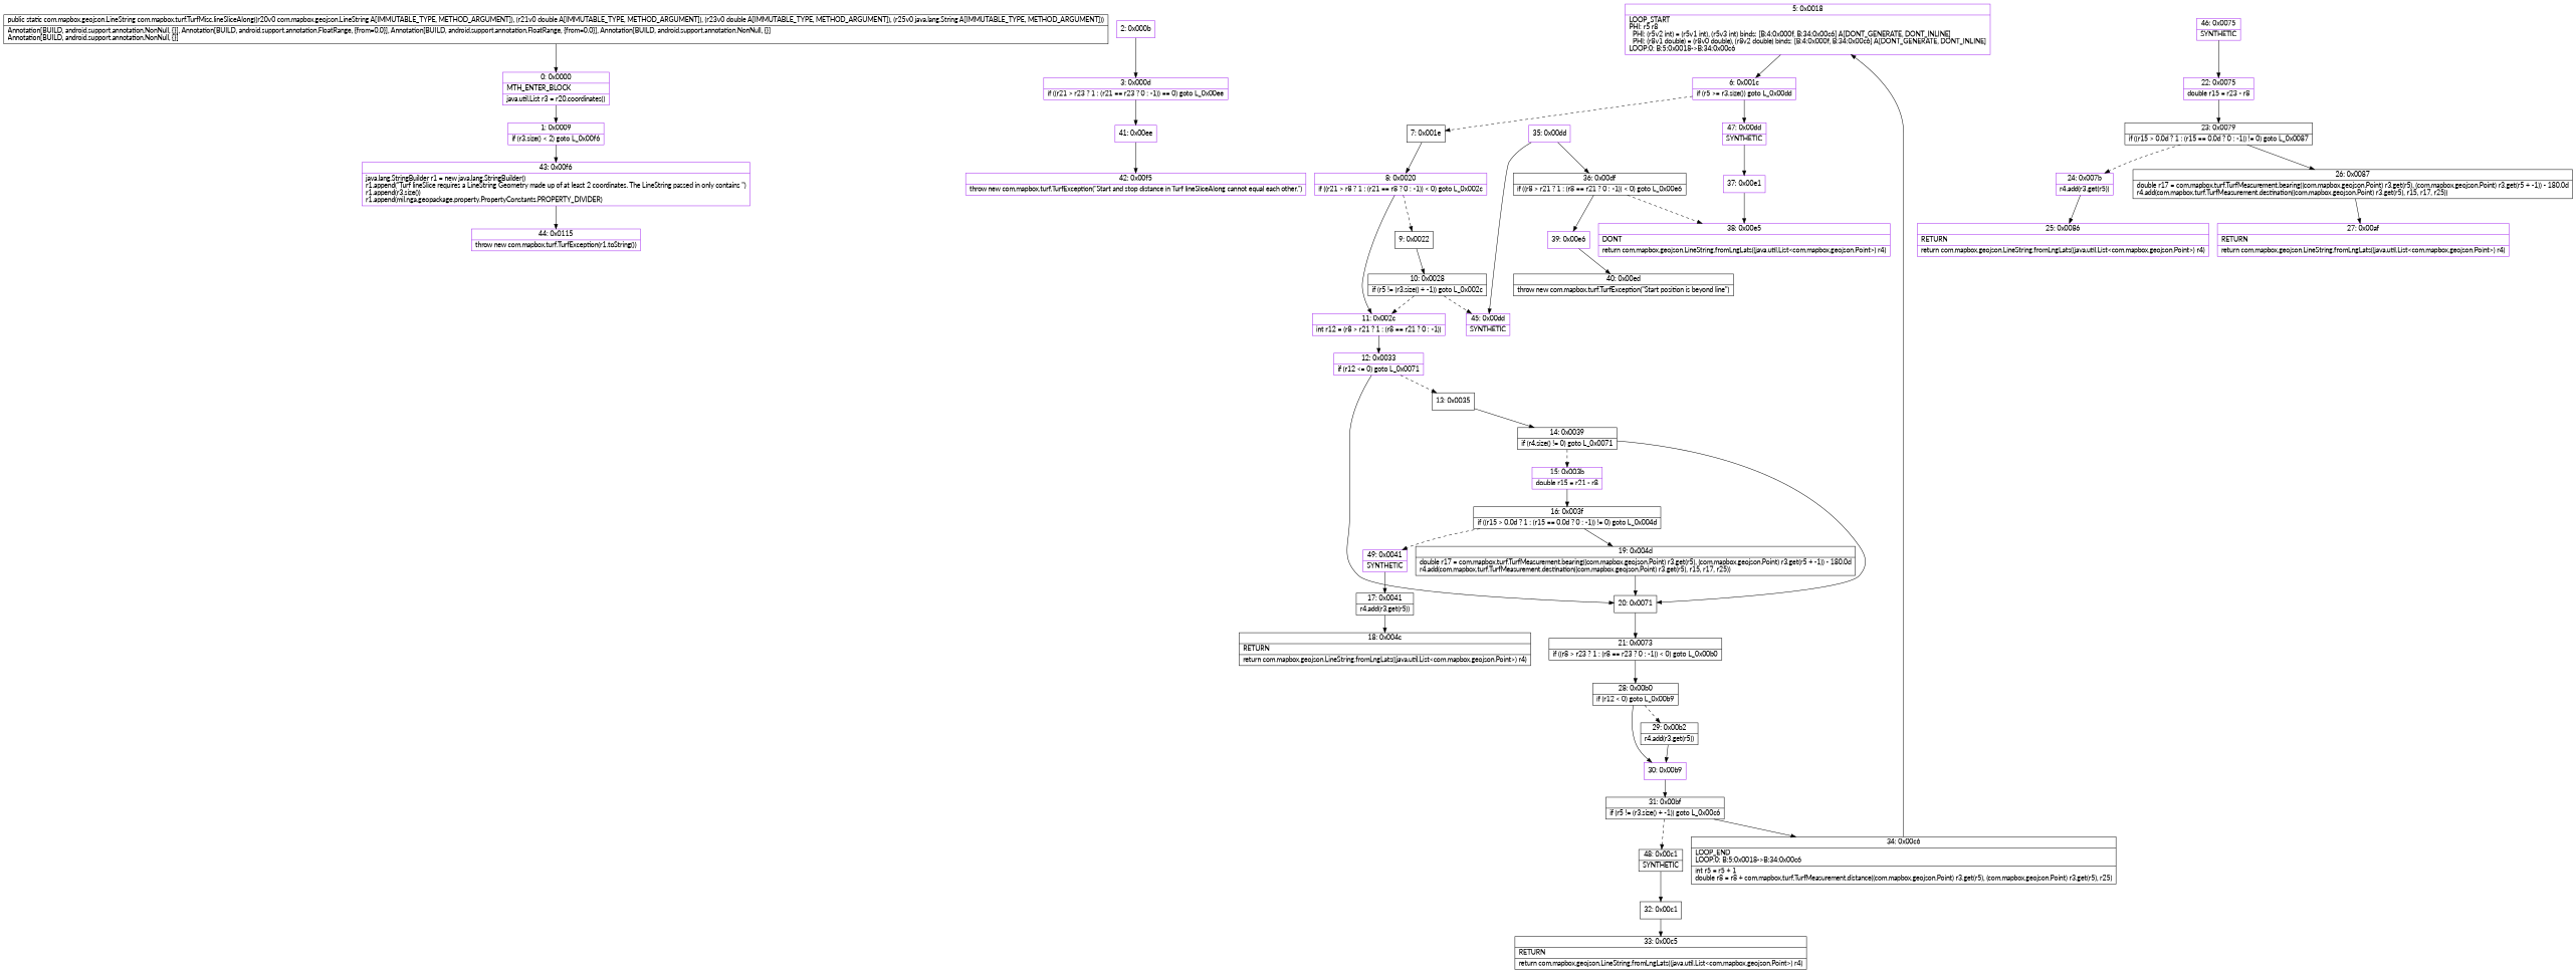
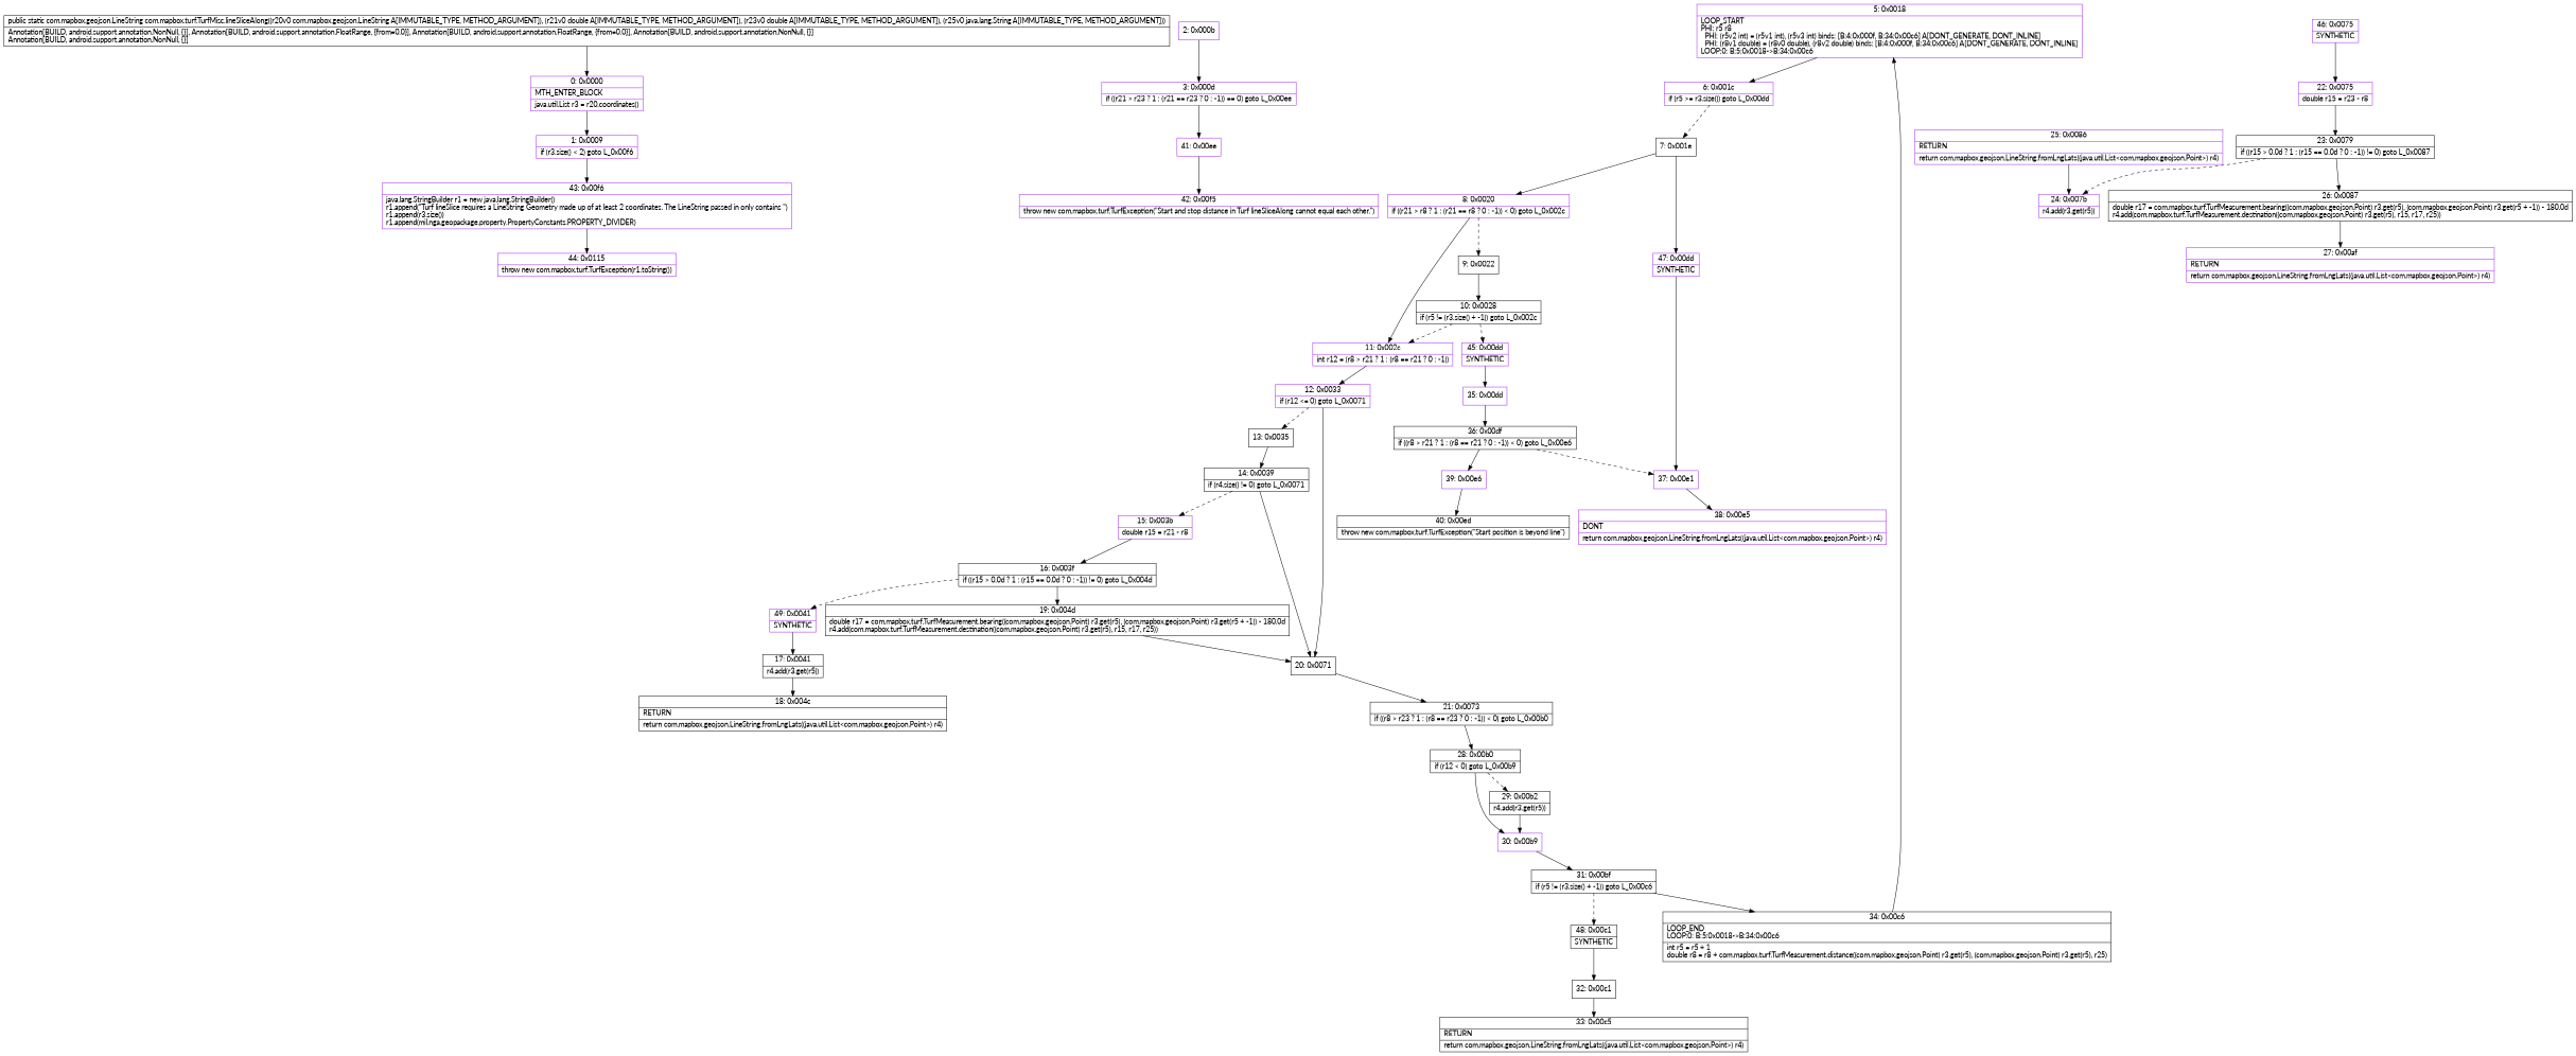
  digraph {
    fontname=Lato
    node [color=purple fontname=Lato shape=record]
    edge [fontname=Lato]
    n1 [label="{0\:\ 0x0000|MTH_ENTER_BLOCK\l|java.util.List r3 = r20.coordinates()\l}"]
    n2 [label="{1\:\ 0x0009|if (r3.size() \< 2) goto L_0x00f6\l}"]
    n3 [label="{43\:\ 0x00f6|java.lang.StringBuilder r1 = new java.lang.StringBuilder()\lr1.append(\"Turf lineSlice requires a LineString Geometry made up of at least 2 coordinates. The LineString passed in only contains \")\lr1.append(r3.size())\lr1.append(mil.nga.geopackage.property.PropertyConstants.PROPERTY_DIVIDER)\l}"]
    n4 [label="{2\:\ 0x000b}"]
    n5 [label="{3\:\ 0x000d|if ((r21 \> r23 ? 1 : (r21 == r23 ? 0 : \-1)) == 0) goto L_0x00ee\l}"]
    n6 [label="{44\:\ 0x0115|throw new com.mapbox.turf.TurfException(r1.toString())\l}"]
    n7 [label="{41\:\ 0x00ee}"]
    n8 [label="{42\:\ 0x00f5|throw new com.mapbox.turf.TurfException(\"Start and stop distance in Turf lineSliceAlong cannot equal each other.\")\l}"]
    n9 [label="{5\:\ 0x0018|LOOP_START\lPHI: r5 r8 \l  PHI: (r5v2 int) = (r5v1 int), (r5v3 int) binds: [B:4:0x000f, B:34:0x00c6] A[DONT_GENERATE, DONT_INLINE]\l  PHI: (r8v1 double) = (r8v0 double), (r8v2 double) binds: [B:4:0x000f, B:34:0x00c6] A[DONT_GENERATE, DONT_INLINE]\lLOOP:0: B:5:0x0018\-\>B:34:0x00c6\l}"]
    n10 [label="{6\:\ 0x001c|if (r5 \>= r3.size()) goto L_0x00dd\l}"]
    n11 [color=black label="{7\:\ 0x001e}"]
    n12 [label="{47\:\ 0x00dd|SYNTHETIC\l}"]
    n13 [label="{8\:\ 0x0020|if ((r21 \> r8 ? 1 : (r21 == r8 ? 0 : \-1)) \< 0) goto L_0x002c\l}"]
    n14 [label="{37\:\ 0x00e1}"]
    n15 [color=black label="{9\:\ 0x0022}"]
    n16 [label="{11\:\ 0x002c|int r12 = (r8 \> r21 ? 1 : (r8 == r21 ? 0 : \-1))\l}"]
    n17 [color=black label="{10\:\ 0x0028|if (r5 != (r3.size() + \-1)) goto L_0x002c\l}"]
    n18 [label="{12\:\ 0x0033|if (r12 \<= 0) goto L_0x0071\l}"]
    n19 [label="{45\:\ 0x00dd|SYNTHETIC\l}"]
    n20 [label="{35\:\ 0x00dd}"]
    n21 [color=black label="{13\:\ 0x0035}"]
    n22 [color=black label="{20\:\ 0x0071}"]
    n23 [color=black label="{14\:\ 0x0039|if (r4.size() != 0) goto L_0x0071\l}"]
    n24 [color=black label="{21\:\ 0x0073|if ((r8 \> r23 ? 1 : (r8 == r23 ? 0 : \-1)) \< 0) goto L_0x00b0\l}"]
    n25 [label="{15\:\ 0x003b|double r15 = r21 \- r8\l}"]
    n26 [color=black label="{16\:\ 0x003f|if ((r15 \> 0.0d ? 1 : (r15 == 0.0d ? 0 : \-1)) != 0) goto L_0x004d\l}"]
    n27 [color=black label="{19\:\ 0x004d|double r17 = com.mapbox.turf.TurfMeasurement.bearing((com.mapbox.geojson.Point) r3.get(r5), (com.mapbox.geojson.Point) r3.get(r5 + \-1)) \- 180.0d\lr4.add(com.mapbox.turf.TurfMeasurement.destination((com.mapbox.geojson.Point) r3.get(r5), r15, r17, r25))\l}"]
    n28 [label="{49\:\ 0x0041|SYNTHETIC\l}"]
    n29 [color=black label="{17\:\ 0x0041|r4.add(r3.get(r5))\l}"]
    n30 [color=black label="{18\:\ 0x004c|RETURN\l|return com.mapbox.geojson.LineString.fromLngLats((java.util.List\<com.mapbox.geojson.Point\>) r4)\l}"]
    n31 [color=black label="{28\:\ 0x00b0|if (r12 \< 0) goto L_0x00b9\l}"]
    n32 [color=black label="{29\:\ 0x00b2|r4.add(r3.get(r5))\l}"]
    n33 [label="{30\:\ 0x00b9}"]
    n34 [label="{46\:\ 0x0075|SYNTHETIC\l}"]
    n35 [label="{22\:\ 0x0075|double r15 = r23 \- r8\l}"]
    n36 [color=black label="{23\:\ 0x0079|if ((r15 \> 0.0d ? 1 : (r15 == 0.0d ? 0 : \-1)) != 0) goto L_0x0087\l}"]
    n37 [label="{24\:\ 0x007b|r4.add(r3.get(r5))\l}"]
    n38 [color=black label="{26\:\ 0x0087|double r17 = com.mapbox.turf.TurfMeasurement.bearing((com.mapbox.geojson.Point) r3.get(r5), (com.mapbox.geojson.Point) r3.get(r5 + \-1)) \- 180.0d\lr4.add(com.mapbox.turf.TurfMeasurement.destination((com.mapbox.geojson.Point) r3.get(r5), r15, r17, r25))\l}"]
    n39 [label="{25\:\ 0x0086|RETURN\l|return com.mapbox.geojson.LineString.fromLngLats((java.util.List\<com.mapbox.geojson.Point\>) r4)\l}"]
    n40 [label="{27\:\ 0x00af|RETURN\l|return com.mapbox.geojson.LineString.fromLngLats((java.util.List\<com.mapbox.geojson.Point\>) r4)\l}"]
    n41 [color=black label="{31\:\ 0x00bf|if (r5 != (r3.size() + \-1)) goto L_0x00c6\l}"]
    n42 [color=black label="{34\:\ 0x00c6|LOOP_END\lLOOP:0: B:5:0x0018\-\>B:34:0x00c6\l|int r5 = r5 + 1\ldouble r8 = r8 + com.mapbox.turf.TurfMeasurement.distance((com.mapbox.geojson.Point) r3.get(r5), (com.mapbox.geojson.Point) r3.get(r5), r25)\l}"]
    n43 [color=black label="{48\:\ 0x00c1|SYNTHETIC\l}"]
    n44 [color=black label="{32\:\ 0x00c1}"]
    n45 [color=black label="{33\:\ 0x00c5|RETURN\l|return com.mapbox.geojson.LineString.fromLngLats((java.util.List\<com.mapbox.geojson.Point\>) r4)\l}"]
    n46 [color=black label="{36\:\ 0x00df|if ((r8 \> r21 ? 1 : (r8 == r21 ? 0 : \-1)) \< 0) goto L_0x00e6\l}"]
    n47 [label="{39\:\ 0x00e6}"]
    n48 [label="{38\:\ 0x00e5|DONT\l|return com.mapbox.geojson.LineString.fromLngLats((java.util.List\<com.mapbox.geojson.Point\>) r4)\l}"]
    n49 [color=black label="{40\:\ 0x00ed|throw new com.mapbox.turf.TurfException(\"Start position is beyond line\")\l}"]
    n50 [color=black label="{public static com.mapbox.geojson.LineString com.mapbox.turf.TurfMisc.lineSliceAlong((r20v0 com.mapbox.geojson.LineString A[IMMUTABLE_TYPE, METHOD_ARGUMENT]), (r21v0 double A[IMMUTABLE_TYPE, METHOD_ARGUMENT]), (r23v0 double A[IMMUTABLE_TYPE, METHOD_ARGUMENT]), (r25v0 java.lang.String A[IMMUTABLE_TYPE, METHOD_ARGUMENT]))  | Annotation[BUILD, android.support.annotation.NonNull, \{\}], Annotation[BUILD, android.support.annotation.FloatRange, \{from=0.0\}], Annotation[BUILD, android.support.annotation.FloatRange, \{from=0.0\}], Annotation[BUILD, android.support.annotation.NonNull, \{\}]\lAnnotation[BUILD, android.support.annotation.NonNull, \{\}]\l}"]
    n1 -> n2
    n2 -> n3
    n3 -> n6
    n4 -> n5
    n5 -> n7
    n7 -> n8
    n9 -> n10
    n10 -> n11 [style=dashed]
-   n10 -> n12
+   n11 -> n12
    n11 -> n13
    n12 -> n14
    n13 -> n15 [style=dashed]
    n13 -> n16
    n14 -> n48
    n15 -> n17
    n16 -> n18
    n17 -> n16 [style=dashed]
    n17 -> n19 [style=dashed]
    n18 -> n21 [style=dashed]
    n18 -> n22
-   n20 -> n19
+   n19 -> n20
    n20 -> n46
    n21 -> n23
    n22 -> n24
    n23 -> n22
    n23 -> n25 [style=dashed]
    n24 -> n31
    n25 -> n26
    n26 -> n27
    n26 -> n28 [style=dashed]
    n27 -> n22
    n28 -> n29
    n29 -> n30
    n31 -> n32 [style=dashed]
    n31 -> n33
    n32 -> n33
    n33 -> n41
    n34 -> n35
    n35 -> n36
    n36 -> n37 [style=dashed]
    n36 -> n38
-   n37 -> n39
+   n39 -> n37
    n38 -> n40
    n41 -> n42
    n41 -> n43 [style=dashed]
    n42 -> n9
    n43 -> n44
    n44 -> n45
-   n46 -> n48 [style=dashed]
+   n46 -> n14 [style=dashed]
    n46 -> n47
    n47 -> n49
    n50 -> n1
  }
